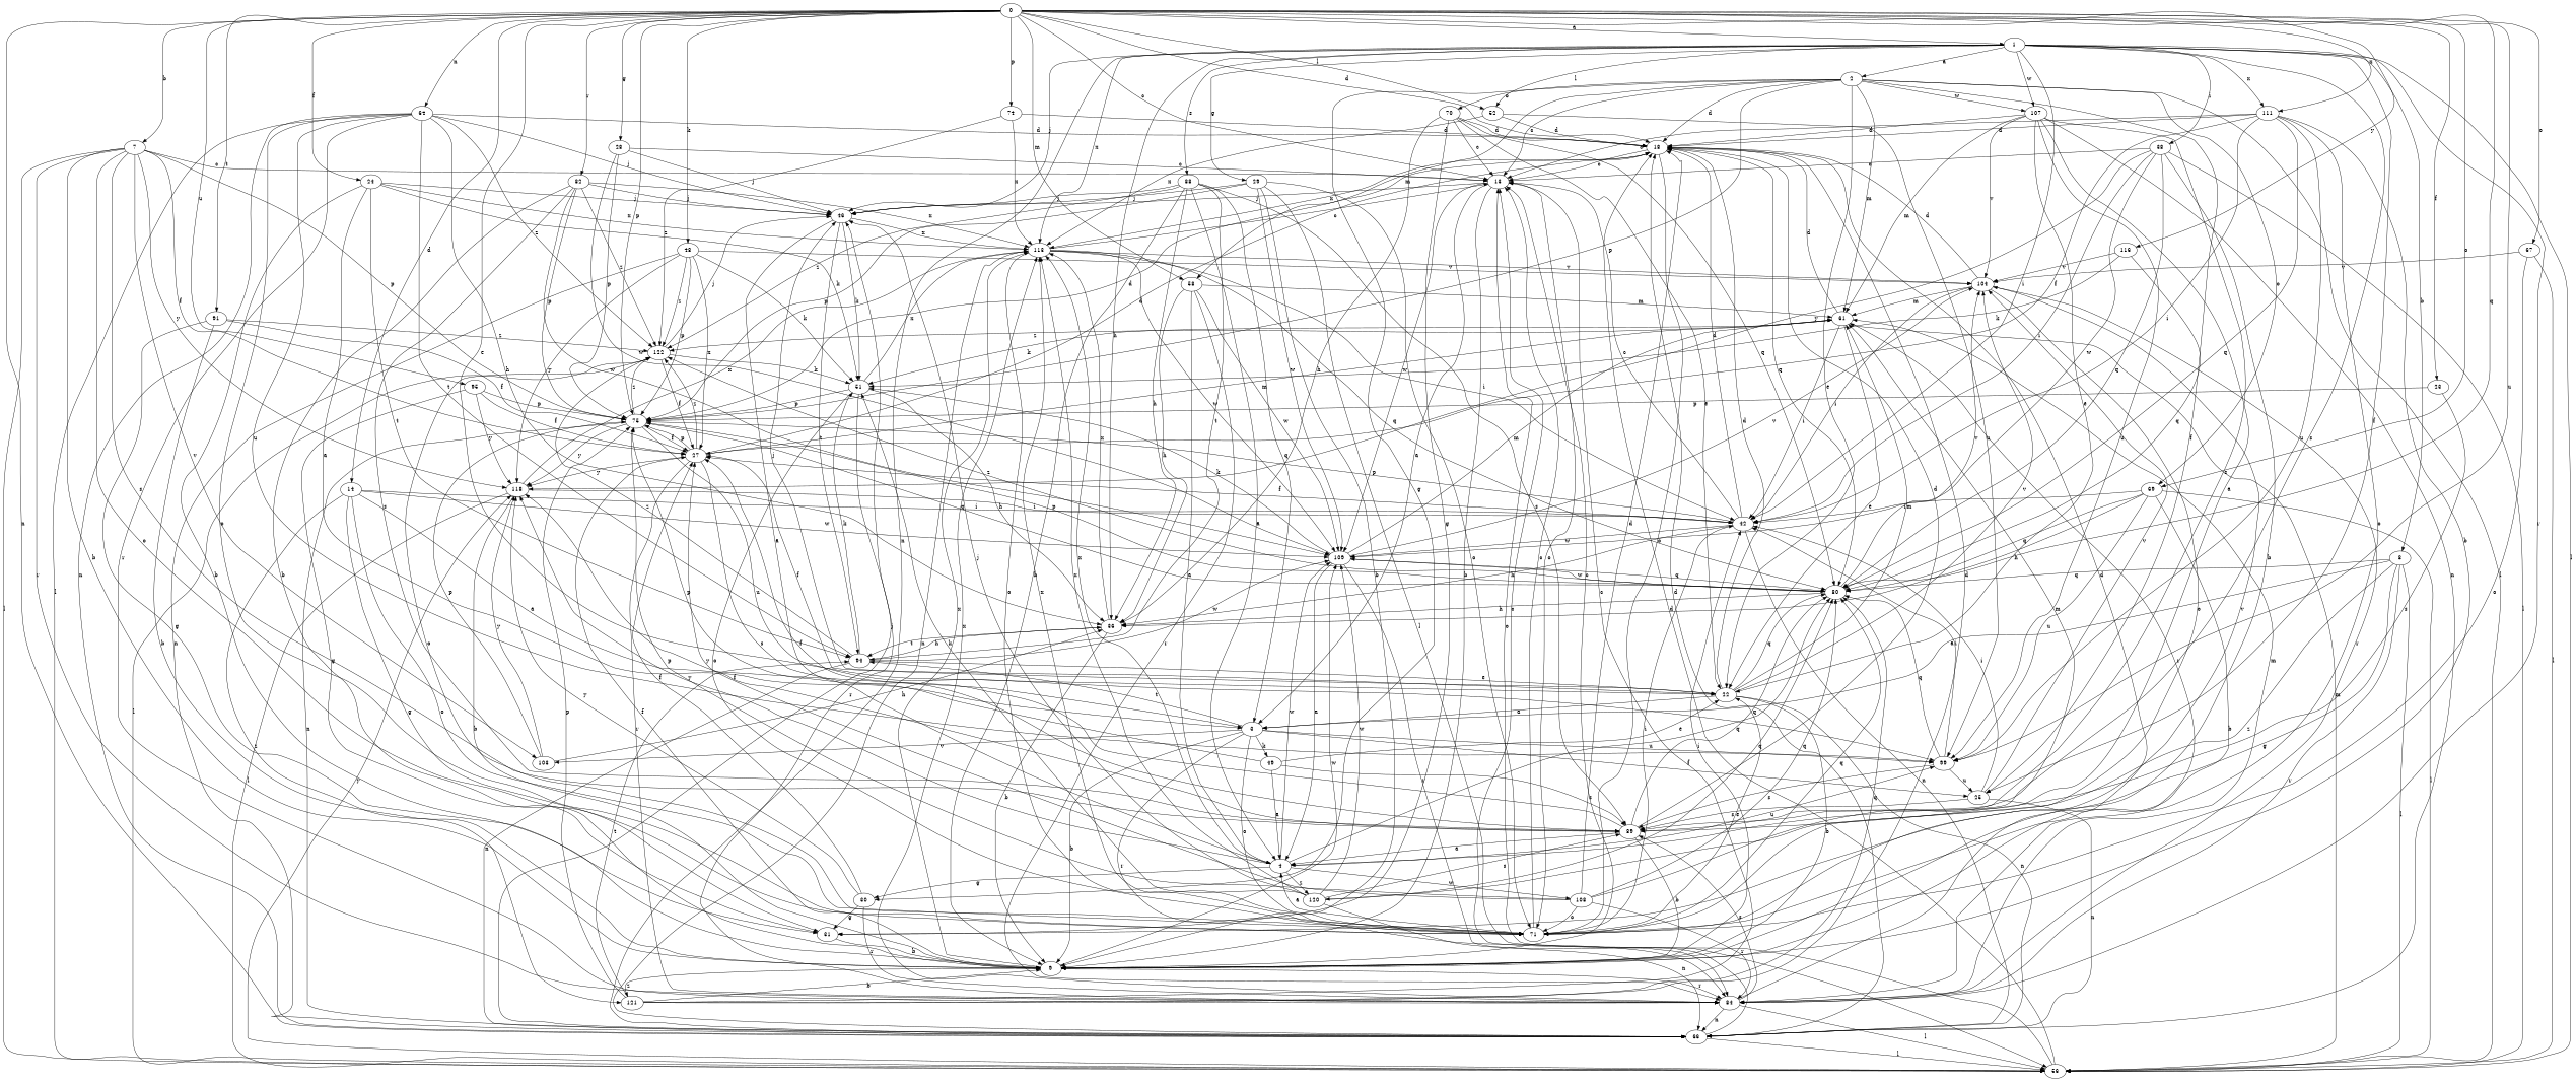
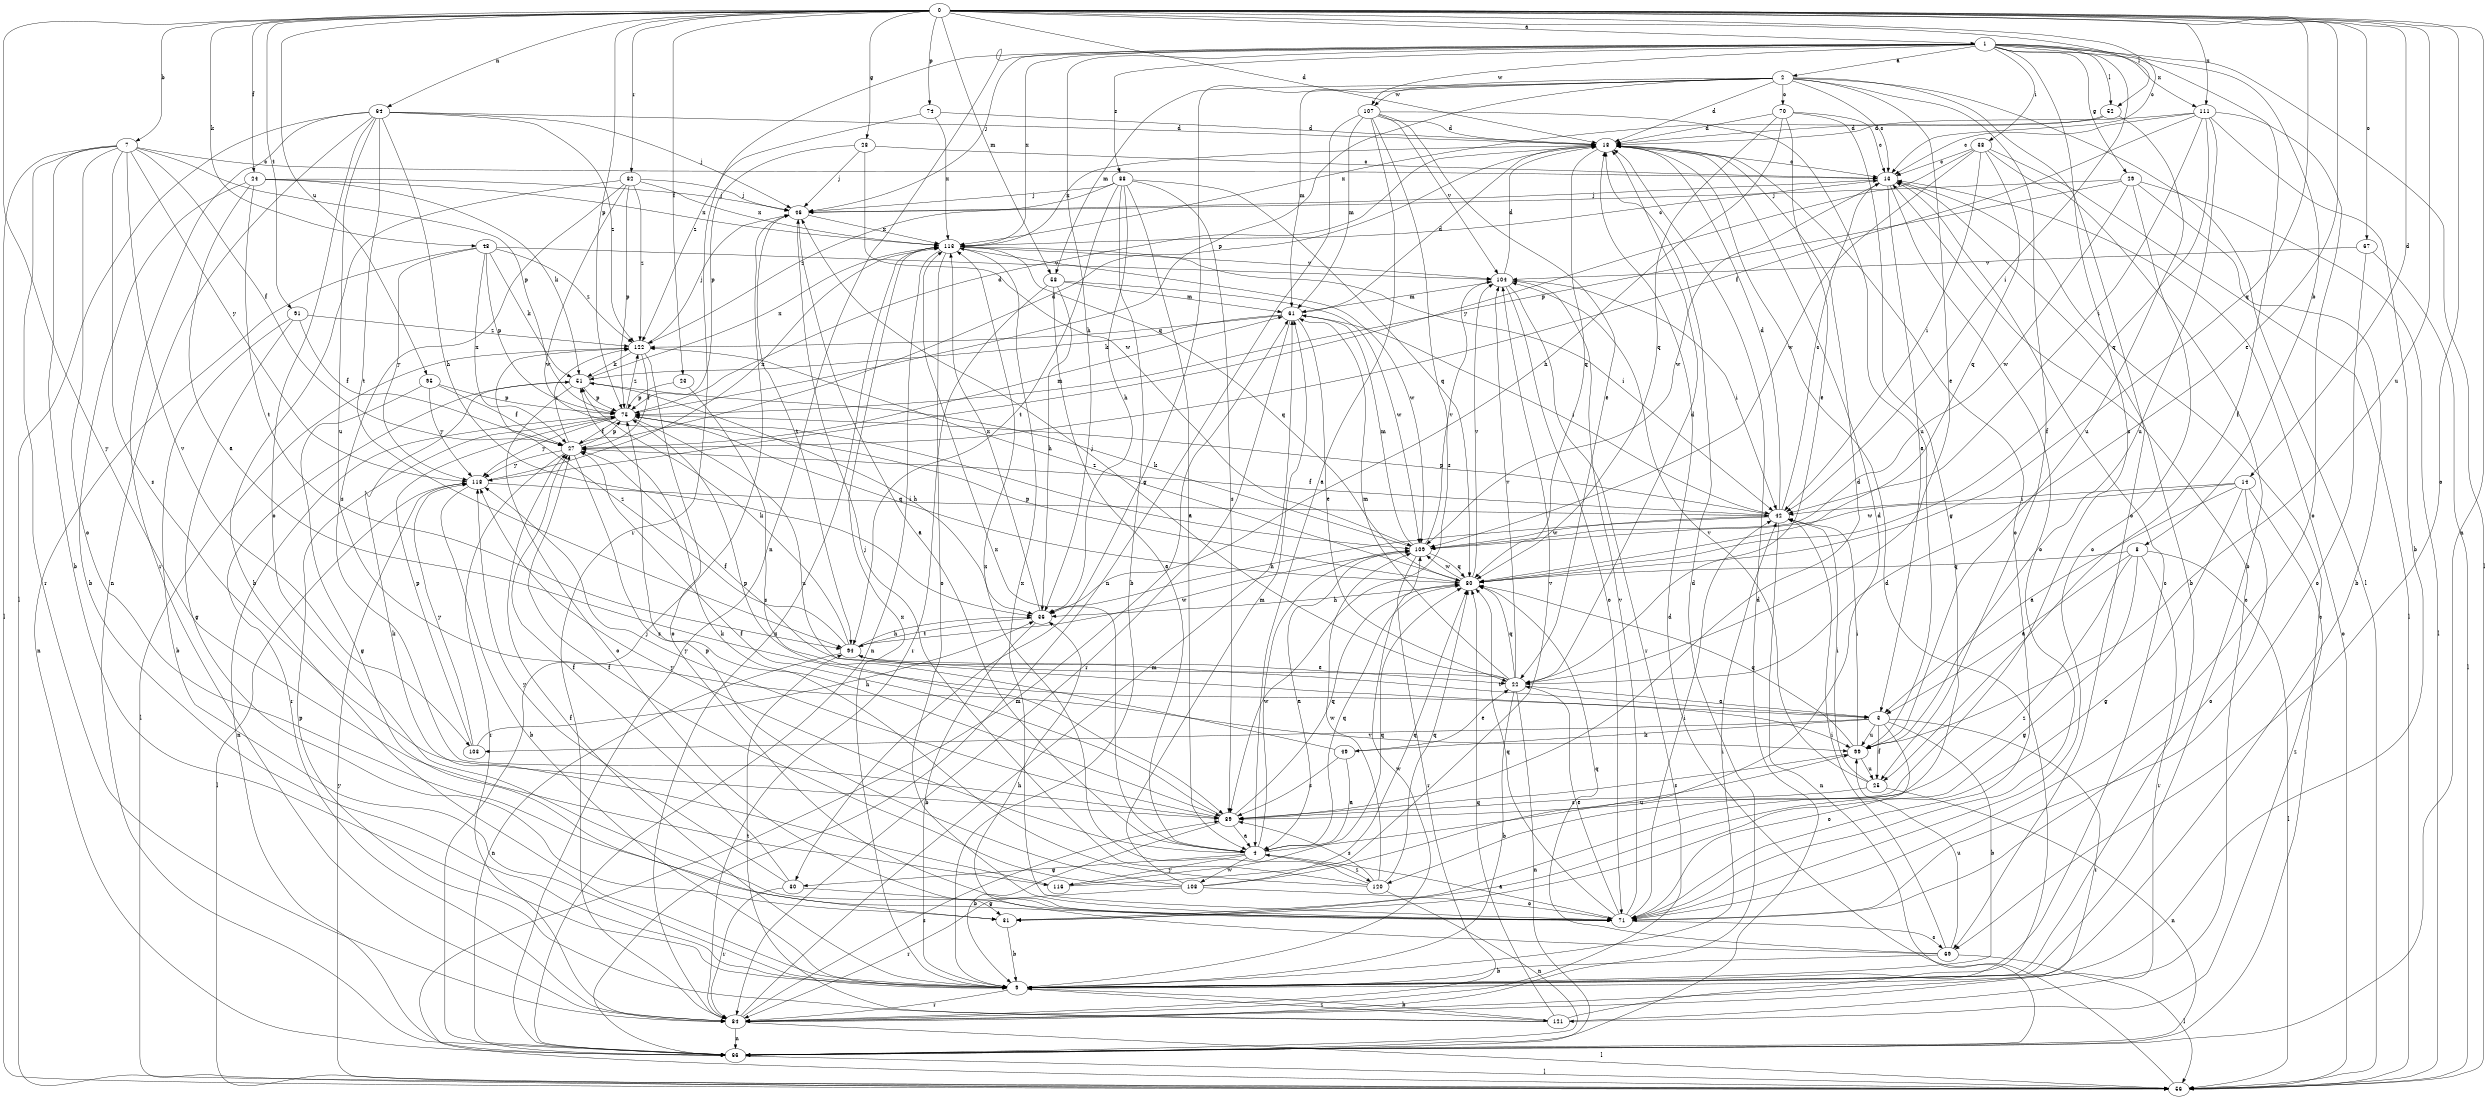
  strict digraph {
    0
    1
    7
    13
    14
    18
    22
    23
    24
    28
    48
    52
    58
    64
    66
    67
    69
    74
    75
    80
    82
    91
    95
    99
    111
    116
    2
    8
    25
    29
    36
    38
    42
    46
    56
    84
    88
    89
    107
    113
    9
    71
    103
    118
    27
    3
    109
    31
    121
    61
    104
    94
    51
    122
    4
    30
    70
    120
    49
    108
    0 -> 1 [label=a]
    0 -> 7 [label=b]
    0 -> 13 [label=c]
    0 -> 14 [label=d]
    0 -> 18 [label=d]
    0 -> 22 [label=e]
    0 -> 23 [label=f]
    0 -> 24 [label=f]
    0 -> 28 [label=g]
    0 -> 48 [label=k]
    0 -> 52 [label=l]
    0 -> 58 [label=m]
    0 -> 64 [label=n]
    0 -> 66 [label=n]
    0 -> 67 [label=o]
    0 -> 69 [label=o]
    0 -> 74 [label=p]
    0 -> 75 [label=p]
    0 -> 80 [label=q]
    0 -> 82 [label=r]
    0 -> 91 [label=t]
    0 -> 95 [label=u]
    0 -> 99 [label=u]
    0 -> 111 [label=x]
    0 -> 116 [label=y]
    1 -> 52 [label=l]
    1 -> 66 [label=n]
    1 -> 111 [label=x]
    1 -> 2 [label=a]
    1 -> 8 [label=b]
    1 -> 25 [label=f]
    1 -> 29 [label=g]
    1 -> 36 [label=h]
    1 -> 38 [label=i]
    1 -> 42 [label=i]
    1 -> 46 [label=j]
    1 -> 56 [label=l]
    1 -> 84 [label=r]
    1 -> 88 [label=s]
    1 -> 89 [label=s]
    1 -> 107 [label=w]
    1 -> 113 [label=x]
    7 -> 13 [label=c]
    7 -> 75 [label=p]
    7 -> 56 [label=l]
    7 -> 84 [label=r]
    7 -> 89 [label=s]
    7 -> 9 [label=b]
    7 -> 71 [label=o]
    7 -> 103 [label=v]
    7 -> 118 [label=y]
    7 -> 27 [label=f]
    13 -> 46 [label=j]
    13 -> 9 [label=b]
    13 -> 71 [label=o]
    13 -> 3 [label=a]
    13 -> 109 [label=w]
    14 -> 42 [label=i]
    14 -> 71 [label=o]
    14 -> 3 [label=a]
    14 -> 109 [label=w]
    14 -> 31 [label=g]
    14 -> 121 [label=z]
    18 -> 13 [label=c]
    18 -> 80 [label=q]
    18 -> 113 [label=x]
    18 -> 71 [label=o]
    22 -> 18 [label=d]
    22 -> 66 [label=n]
    22 -> 80 [label=q]
    22 -> 46 [label=j]
    22 -> 9 [label=b]
    22 -> 27 [label=f]
    22 -> 3 [label=a]
    22 -> 61 [label=m]
    22 -> 104 [label=v]
    23 -> 75 [label=p]
    23 -> 89 [label=s]
    24 -> 46 [label=j]
    24 -> 113 [label=x]
    24 -> 9 [label=b]
    24 -> 3 [label=a]
    24 -> 94 [label=t]
    24 -> 51 [label=k]
    28 -> 13 [label=c]
    28 -> 75 [label=p]
    28 -> 46 [label=j]
    28 -> 109 [label=w]
    48 -> 66 [label=n]
    48 -> 75 [label=p]
    48 -> 118 [label=y]
    48 -> 27 [label=x]
    48 -> 104 [label=v]
    48 -> 51 [label=k]
    48 -> 122 [label=z]
    52 -> 18 [label=d]
    52 -> 99 [label=u]
    52 -> 113 [label=x]
    58 -> 36 [label=h]
    58 -> 84 [label=r]
    58 -> 109 [label=w]
    58 -> 61 [label=m]
    58 -> 4 [label=a]
    64 -> 18 [label=d]
    64 -> 66 [label=n]
    64 -> 99 [label=u]
    64 -> 36 [label=h]
    64 -> 46 [label=j]
    64 -> 56 [label=l]
    64 -> 84 [label=r]
    64 -> 71 [label=o]
    64 -> 94 [label=t]
    64 -> 122 [label=z]
    66 -> 13 [label=c]
    66 -> 18 [label=d]
    66 -> 46 [label=j]
    66 -> 56 [label=l]
    67 -> 56 [label=l]
    67 -> 71 [label=o]
    67 -> 104 [label=v]
    69 -> 80 [label=q]
    69 -> 99 [label=u]
    69 -> 36 [label=h]
    69 -> 42 [label=i]
    69 -> 56 [label=l]
    69 -> 9 [label=b]
    74 -> 18 [label=d]
    74 -> 113 [label=x]
    74 -> 122 [label=z]
    75 -> 18 [label=d]
    75 -> 66 [label=n]
    75 -> 80 [label=q]
    75 -> 99 [label=u]
    75 -> 118 [label=y]
    75 -> 27 [label=f]
    75 -> 122 [label=z]
    80 -> 75 [label=p]
    80 -> 36 [label=h]
    80 -> 109 [label=w]
    80 -> 104 [label=v]
    80 -> 122 [label=z]
    82 -> 75 [label=p]
    82 -> 46 [label=j]
    82 -> 89 [label=s]
    82 -> 113 [label=x]
    82 -> 9 [label=b]
    82 -> 109 [label=w]
    82 -> 122 [label=z]
    91 -> 9 [label=b]
    91 -> 27 [label=f]
    91 -> 31 [label=g]
    91 -> 122 [label=z]
    95 -> 75 [label=p]
    95 -> 118 [label=y]
    95 -> 27 [label=f]
    95 -> 31 [label=g]
    99 -> 80 [label=q]
    99 -> 25 [label=u]
    99 -> 42 [label=i]
    99 -> 89 [label=s]
    111 -> 13 [label=c]
    111 -> 18 [label=d]
    111 -> 80 [label=q]
    111 -> 99 [label=u]
    111 -> 42 [label=i]
    111 -> 9 [label=b]
    111 -> 71 [label=o]
    111 -> 27 [label=f]
    116 -> 80 [label=q]
    116 -> 104 [label=v]
    116 -> 51 [label=k]
    2 -> 13 [label=c]
    2 -> 18 [label=d]
    2 -> 22 [label=e]
    2 -> 58 [label=m]
    2 -> 69 [label=o]
    2 -> 75 [label=p]
    2 -> 25 [label=f]
    2 -> 56 [label=l]
    2 -> 107 [label=w]
    2 -> 61 [label=m]
    2 -> 30 [label=g]
    2 -> 70 [label=o]
    8 -> 80 [label=q]
    8 -> 56 [label=l]
    8 -> 84 [label=r]
    8 -> 3 [label=a]
    8 -> 31 [label=g]
    8 -> 120 [label=z]
    25 -> 66 [label=n]
    25 -> 42 [label=i]
    25 -> 89 [label=s]
    25 -> 104 [label=v]
    29 -> 75 [label=p]
    29 -> 46 [label=j]
    29 -> 56 [label=l]
    29 -> 9 [label=b]
    29 -> 71 [label=o]
    29 -> 109 [label=w]
    36 -> 113 [label=x]
    36 -> 9 [label=b]
    36 -> 94 [label=t]
    38 -> 13 [label=c]
    38 -> 80 [label=q]
    38 -> 42 [label=i]
    38 -> 56 [label=l]
    38 -> 9 [label=b]
    38 -> 118 [label=y]
    38 -> 109 [label=w]
    42 -> 13 [label=c]
    42 -> 18 [label=d]
    42 -> 66 [label=n]
    42 -> 75 [label=p]
    42 -> 36 [label=h]
    42 -> 27 [label=f]
    42 -> 109 [label=w]
    46 -> 113 [label=x]
    46 -> 94 [label=t]
-   46 -> 51 [label=k]
    46 -> 4 [label=a]
    56 -> 13 [label=o]
    56 -> 18 [label=d]
    56 -> 118 [label=y]
    56 -> 61 [label=m]
    84 -> 18 [label=d]
    84 -> 66 [label=n]
    84 -> 56 [label=l]
    84 -> 89 [label=s]
    84 -> 113 [label=x]
    84 -> 61 [label=m]
-   88 -> 3 [label=q]
+   88 -> 80 [label=q]
    88 -> 36 [label=h]
    88 -> 46 [label=j]
    88 -> 89 [label=s]
    88 -> 9 [label=b]
    88 -> 94 [label=t]
    88 -> 122 [label=z]
    88 -> 4 [label=a]
    89 -> 18 [label=d]
    89 -> 80 [label=q]
    89 -> 9 [label=b]
    89 -> 118 [label=y]
    89 -> 27 [label=f]
    89 -> 4 [label=a]
    107 -> 18 [label=d]
    107 -> 22 [label=e]
    107 -> 66 [label=n]
    107 -> 99 [label=u]
    107 -> 89 [label=s]
    107 -> 61 [label=m]
    107 -> 104 [label=v]
    107 -> 4 [label=a]
    113 -> 13 [label=c]
    113 -> 66 [label=n]
    113 -> 80 [label=q]
    113 -> 42 [label=i]
    113 -> 71 [label=o]
    113 -> 109 [label=w]
    113 -> 104 [label=v]
    9 -> 13 [label=c]
    9 -> 42 [label=i]
    9 -> 84 [label=r]
    9 -> 113 [label=x]
    9 -> 27 [label=f]
    9 -> 109 [label=w]
    9 -> 121 [label=z]
-   71 -> 13 [label=c]
+   71 -> 69 [label=c]
    71 -> 22 [label=e]
    71 -> 80 [label=q]
    71 -> 42 [label=i]
    71 -> 113 [label=x]
    71 -> 104 [label=v]
    71 -> 4 [label=a]
    103 -> 75 [label=p]
    103 -> 36 [label=h]
    103 -> 118 [label=y]
    118 -> 42 [label=i]
    118 -> 56 [label=l]
    118 -> 113 [label=x]
    118 -> 9 [label=b]
    27 -> 18 [label=d]
    27 -> 75 [label=p]
    27 -> 84 [label=r]
    27 -> 89 [label=s]
    27 -> 118 [label=y]
    27 -> 61 [label=m]
    27 -> 122 [label=z]
    3 -> 99 [label=u]
    3 -> 25 [label=f]
    3 -> 84 [label=r]
    3 -> 9 [label=b]
    3 -> 71 [label=o]
    3 -> 103 [label=v]
    3 -> 94 [label=t]
    3 -> 49 [label=k]
    109 -> 80 [label=q]
    109 -> 84 [label=r]
    109 -> 61 [label=m]
    109 -> 104 [label=v]
    109 -> 51 [label=k]
    109 -> 4 [label=a]
    31 -> 9 [label=b]
    121 -> 13 [label=c]
    121 -> 18 [label=d]
    121 -> 75 [label=p]
    121 -> 80 [label=q]
    121 -> 9 [label=b]
    121 -> 94 [label=t]
    61 -> 18 [label=d]
    61 -> 22 [label=e]
    61 -> 42 [label=i]
    61 -> 84 [label=r]
    61 -> 51 [label=k]
-   61 -> 122 [label=z]
+   61 -> 122 [label=q]
    104 -> 18 [label=d]
    104 -> 42 [label=i]
    104 -> 84 [label=r]
    104 -> 71 [label=o]
    104 -> 61 [label=m]
    94 -> 22 [label=e]
    94 -> 66 [label=n]
    94 -> 36 [label=h]
    94 -> 109 [label=w]
    94 -> 51 [label=k]
    94 -> 122 [label=z]
    51 -> 75 [label=p]
    51 -> 36 [label=h]
    51 -> 84 [label=r]
    51 -> 113 [label=x]
    51 -> 71 [label=o]
    122 -> 46 [label=j]
    122 -> 56 [label=l]
    122 -> 71 [label=o]
    122 -> 27 [label=f]
    122 -> 51 [label=k]
    4 -> 80 [label=q]
    4 -> 99 [label=u]
+   4 -> 116 [label=y]
    4 -> 113 [label=x]
    4 -> 118 [label=y]
    4 -> 109 [label=w]
    4 -> 30 [label=g]
    4 -> 120 [label=z]
    4 -> 108 [label=w]
    30 -> 84 [label=r]
    30 -> 118 [label=y]
    30 -> 27 [label=f]
    30 -> 31 [label=g]
    70 -> 13 [label=c]
    70 -> 18 [label=d]
    70 -> 22 [label=e]
    70 -> 80 [label=q]
    70 -> 36 [label=h]
    70 -> 31 [label=g]
    120 -> 66 [label=n]
    120 -> 80 [label=q]
    120 -> 46 [label=j]
    120 -> 89 [label=s]
    120 -> 113 [label=x]
    120 -> 109 [label=w]
    120 -> 51 [label=k]
    49 -> 22 [label=e]
    49 -> 75 [label=p]
    49 -> 89 [label=s]
    49 -> 4 [label=a]
    108 -> 18 [label=d]
    108 -> 75 [label=p]
    108 -> 80 [label=q]
    108 -> 84 [label=r]
    108 -> 71 [label=o]
    108 -> 27 [label=f]
    108 -> 61 [label=m]
  }
